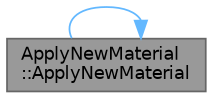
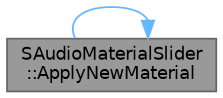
  digraph {
    rankdir=LR
-   n1 [color=gray40 fillcolor=grey60 fontcolor=black fontname=Helvetica fontsize=10 height=0.2 label="ApplyNewMaterial\l::ApplyNewMaterial" shape=box style=filled width=0.4]
+   n1 [color=gray40 fillcolor=grey60 fontcolor=black fontname=Helvetica fontsize=10 height=0.2 label="SAudioMaterialSlider\l::ApplyNewMaterial" shape=box style=filled width=0.4]
    n1 -> n1 [color=steelblue1 fontname=Helvetica fontsize=10 labelfontname=Helvetica labelfontsize=10 style=solid]
  }
